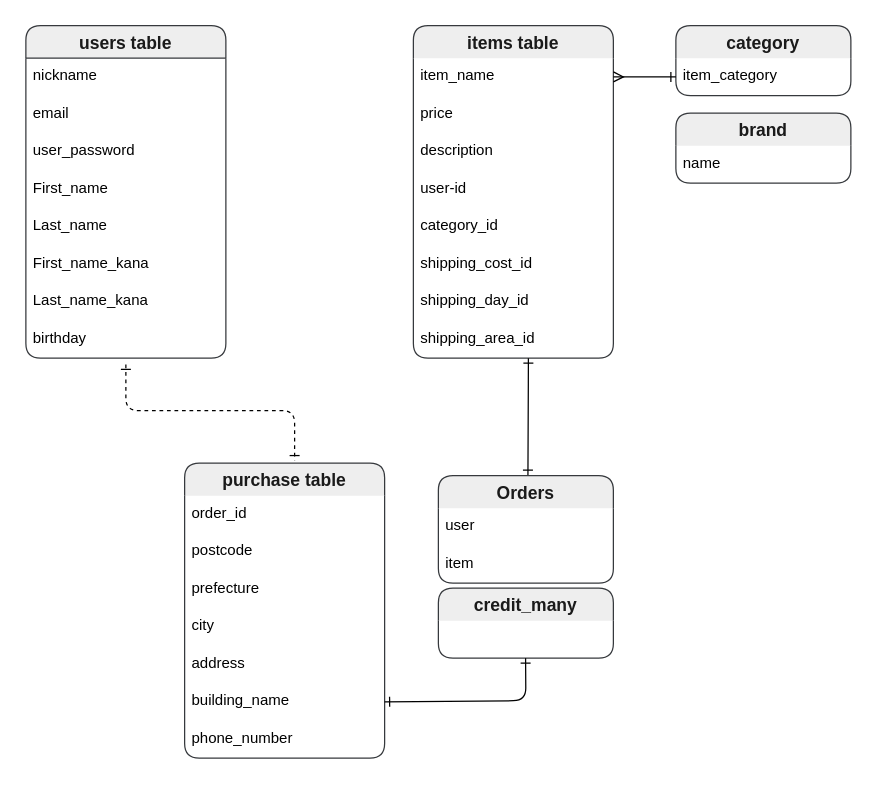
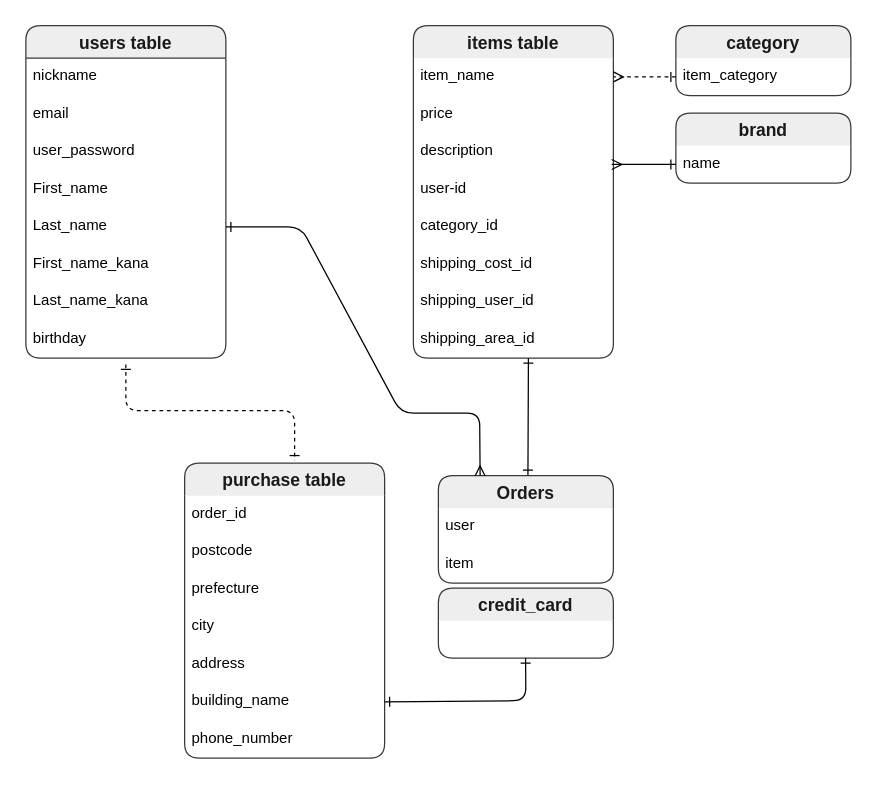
  <mxCell id="0" />
  <mxCell id="1" parent="0" />
  <mxCell id="2" style="edgeStyle=orthogonalEdgeStyle;html=1;entryX=0.547;entryY=0.012;entryDx=0;entryDy=0;entryPerimeter=0;fontColor=#1A1A1A;startArrow=ERone;startFill=0;endArrow=ERone;endFill=0;dashed=1;" edge="1" parent="1" source="3" target="24"><mxGeometry relative="1" as="geometry" /></mxCell>
  <mxCell id="3" value="users table" style="swimlane;fontStyle=1;childLayout=stackLayout;horizontal=1;startSize=26;horizontalStack=0;resizeParent=1;resizeParentMax=0;resizeLast=0;collapsible=1;marginBottom=0;align=center;fontSize=14;fillColor=#eeeeee;strokeColor=#36393d;fontColor=#1A1A1A;rounded=1;perimeterSpacing=5;" vertex="1" parent="1"><mxGeometry x="20" y="20" width="160" height="266" as="geometry" /></mxCell>
  <mxCell id="4" value="nickname" style="text;strokeColor=none;fillColor=none;spacingLeft=4;spacingRight=4;overflow=hidden;rotatable=0;points=[[0,0.5],[1,0.5]];portConstraint=eastwest;fontSize=12;" vertex="1" parent="3"><mxGeometry y="26" width="160" height="30" as="geometry" /></mxCell>
  <mxCell id="5" value="email" style="text;strokeColor=none;fillColor=none;spacingLeft=4;spacingRight=4;overflow=hidden;rotatable=0;points=[[0,0.5],[1,0.5]];portConstraint=eastwest;fontSize=12;strokeWidth=5;" vertex="1" parent="3"><mxGeometry y="56" width="160" height="30" as="geometry" /></mxCell>
  <mxCell id="6" value="user_password" style="text;strokeColor=none;fillColor=none;spacingLeft=4;spacingRight=4;overflow=hidden;rotatable=0;points=[[0,0.5],[1,0.5]];portConstraint=eastwest;fontSize=12;" vertex="1" parent="3"><mxGeometry y="86" width="160" height="30" as="geometry" /></mxCell>
  <mxCell id="7" value="First_name" style="text;strokeColor=none;fillColor=none;spacingLeft=4;spacingRight=4;overflow=hidden;rotatable=0;points=[[0,0.5],[1,0.5]];portConstraint=eastwest;fontSize=12;" vertex="1" parent="3"><mxGeometry y="116" width="160" height="30" as="geometry" /></mxCell>
  <mxCell id="8" value="Last_name" style="text;strokeColor=none;fillColor=none;spacingLeft=4;spacingRight=4;overflow=hidden;rotatable=0;points=[[0,0.5],[1,0.5]];portConstraint=eastwest;fontSize=12;" vertex="1" parent="3"><mxGeometry y="146" width="160" height="30" as="geometry" /></mxCell>
  <mxCell id="9" value="First_name_kana" style="text;strokeColor=none;fillColor=none;spacingLeft=4;spacingRight=4;overflow=hidden;rotatable=0;points=[[0,0.5],[1,0.5]];portConstraint=eastwest;fontSize=12;" vertex="1" parent="3"><mxGeometry y="176" width="160" height="30" as="geometry" /></mxCell>
  <mxCell id="10" value="Last_name_kana" style="text;strokeColor=none;fillColor=none;spacingLeft=4;spacingRight=4;overflow=hidden;rotatable=0;points=[[0,0.5],[1,0.5]];portConstraint=eastwest;fontSize=12;" vertex="1" parent="3"><mxGeometry y="206" width="160" height="30" as="geometry" /></mxCell>
  <mxCell id="11" value="birthday" style="text;strokeColor=none;fillColor=none;spacingLeft=4;spacingRight=4;overflow=hidden;rotatable=0;points=[[0,0.5],[1,0.5]];portConstraint=eastwest;fontSize=12;" vertex="1" parent="3"><mxGeometry y="236" width="160" height="30" as="geometry" /></mxCell>
  <mxCell id="12" value="items table" style="swimlane;fontStyle=1;childLayout=stackLayout;horizontal=1;startSize=26;horizontalStack=0;resizeParent=1;resizeParentMax=0;resizeLast=0;collapsible=1;marginBottom=0;align=center;fontSize=14;fillColor=#eeeeee;strokeColor=#36393d;fontColor=#1A1A1A;perimeterSpacing=5;rounded=1;swimlaneLine=0;" vertex="1" parent="1"><mxGeometry x="330" y="20" width="160" height="266" as="geometry" /></mxCell>
  <mxCell id="13" value="item_name" style="text;strokeColor=none;fillColor=none;spacingLeft=4;spacingRight=4;overflow=hidden;rotatable=0;points=[[0,0.5],[1,0.5]];portConstraint=eastwest;fontSize=12;" vertex="1" parent="12"><mxGeometry y="26" width="160" height="30" as="geometry" /></mxCell>
  <mxCell id="14" value="price" style="text;strokeColor=none;fillColor=none;spacingLeft=4;spacingRight=4;overflow=hidden;rotatable=0;points=[[0,0.5],[1,0.5]];portConstraint=eastwest;fontSize=12;" vertex="1" parent="12"><mxGeometry y="56" width="160" height="30" as="geometry" /></mxCell>
  <mxCell id="15" value="description" style="text;strokeColor=none;fillColor=none;spacingLeft=4;spacingRight=4;overflow=hidden;rotatable=0;points=[[0,0.5],[1,0.5]];portConstraint=eastwest;fontSize=12;strokeWidth=1;perimeterSpacing=3;" vertex="1" parent="12"><mxGeometry y="86" width="160" height="30" as="geometry" /></mxCell>
  <mxCell id="16" value="user-id" style="text;strokeColor=none;fillColor=none;spacingLeft=4;spacingRight=4;overflow=hidden;rotatable=0;points=[[0,0.5],[1,0.5]];portConstraint=eastwest;fontSize=12;" vertex="1" parent="12"><mxGeometry y="116" width="160" height="30" as="geometry" /></mxCell>
  <mxCell id="17" value="category_id" style="text;strokeColor=none;fillColor=none;spacingLeft=4;spacingRight=4;overflow=hidden;rotatable=0;points=[[0,0.5],[1,0.5]];portConstraint=eastwest;fontSize=12;" vertex="1" parent="12"><mxGeometry y="146" width="160" height="30" as="geometry" /></mxCell>
  <mxCell id="18" value="shipping_cost_id" style="text;strokeColor=none;fillColor=none;spacingLeft=4;spacingRight=4;overflow=hidden;rotatable=0;points=[[0,0.5],[1,0.5]];portConstraint=eastwest;fontSize=12;" vertex="1" parent="12"><mxGeometry y="176" width="160" height="30" as="geometry" /></mxCell>
- <mxCell id="19" value="shipping_day_id" style="text;strokeColor=none;fillColor=none;spacingLeft=4;spacingRight=4;overflow=hidden;rotatable=0;points=[[0,0.5],[1,0.5]];portConstraint=eastwest;fontSize=12;" vertex="1" parent="12"><mxGeometry y="206" width="160" height="30" as="geometry" /></mxCell>
+ <mxCell id="19" value="shipping_user_id" style="text;strokeColor=none;fillColor=none;spacingLeft=4;spacingRight=4;overflow=hidden;rotatable=0;points=[[0,0.5],[1,0.5]];portConstraint=eastwest;fontSize=12;" vertex="1" parent="12"><mxGeometry y="206" width="160" height="30" as="geometry" /></mxCell>
  <mxCell id="20" value="shipping_area_id" style="text;strokeColor=none;fillColor=none;spacingLeft=4;spacingRight=4;overflow=hidden;rotatable=0;points=[[0,0.5],[1,0.5]];portConstraint=eastwest;fontSize=12;" vertex="1" parent="12"><mxGeometry y="236" width="160" height="30" as="geometry" /></mxCell>
  <mxCell id="21" value="Orders" style="swimlane;fontStyle=1;childLayout=stackLayout;horizontal=1;startSize=26;horizontalStack=0;resizeParent=1;resizeParentMax=0;resizeLast=0;collapsible=1;marginBottom=0;align=center;fontSize=14;rounded=1;swimlaneLine=0;fillColor=#eeeeee;strokeColor=#36393d;perimeterSpacing=5;fontColor=#1A1A1A;" vertex="1" parent="1"><mxGeometry x="350" y="380" width="140" height="86" as="geometry" /></mxCell>
  <mxCell id="22" value="user" style="text;strokeColor=none;fillColor=none;spacingLeft=4;spacingRight=4;overflow=hidden;rotatable=0;points=[[0,0.5],[1,0.5]];portConstraint=eastwest;fontSize=12;" vertex="1" parent="21"><mxGeometry y="26" width="140" height="30" as="geometry" /></mxCell>
  <mxCell id="23" value="item" style="text;strokeColor=none;fillColor=none;spacingLeft=4;spacingRight=4;overflow=hidden;rotatable=0;points=[[0,0.5],[1,0.5]];portConstraint=eastwest;fontSize=12;" vertex="1" parent="21"><mxGeometry y="56" width="140" height="30" as="geometry" /></mxCell>
  <mxCell id="24" value="purchase table" style="swimlane;fontStyle=1;childLayout=stackLayout;horizontal=1;startSize=26;horizontalStack=0;resizeParent=1;resizeParentMax=0;resizeLast=0;collapsible=1;marginBottom=0;align=center;fontSize=14;fillColor=#eeeeee;strokeColor=#36393d;rounded=1;swimlaneLine=0;perimeterSpacing=5;fontColor=#1A1A1A;" vertex="1" parent="1"><mxGeometry x="147" y="370" width="160" height="236" as="geometry" /></mxCell>
  <mxCell id="25" value="order_id" style="text;strokeColor=none;fillColor=none;spacingLeft=4;spacingRight=4;overflow=hidden;rotatable=0;points=[[0,0.5],[1,0.5]];portConstraint=eastwest;fontSize=12;" vertex="1" parent="24"><mxGeometry y="26" width="160" height="30" as="geometry" /></mxCell>
  <mxCell id="26" value="postcode" style="text;strokeColor=none;fillColor=none;spacingLeft=4;spacingRight=4;overflow=hidden;rotatable=0;points=[[0,0.5],[1,0.5]];portConstraint=eastwest;fontSize=12;" vertex="1" parent="24"><mxGeometry y="56" width="160" height="30" as="geometry" /></mxCell>
  <mxCell id="27" value="prefecture" style="text;strokeColor=none;fillColor=none;spacingLeft=4;spacingRight=4;overflow=hidden;rotatable=0;points=[[0,0.5],[1,0.5]];portConstraint=eastwest;fontSize=12;" vertex="1" parent="24"><mxGeometry y="86" width="160" height="30" as="geometry" /></mxCell>
  <mxCell id="28" value="city" style="text;strokeColor=none;fillColor=none;spacingLeft=4;spacingRight=4;overflow=hidden;rotatable=0;points=[[0,0.5],[1,0.5]];portConstraint=eastwest;fontSize=12;" vertex="1" parent="24"><mxGeometry y="116" width="160" height="30" as="geometry" /></mxCell>
  <mxCell id="29" value="address" style="text;strokeColor=none;fillColor=none;spacingLeft=4;spacingRight=4;overflow=hidden;rotatable=0;points=[[0,0.5],[1,0.5]];portConstraint=eastwest;fontSize=12;" vertex="1" parent="24"><mxGeometry y="146" width="160" height="30" as="geometry" /></mxCell>
  <mxCell id="30" value="building_name" style="text;strokeColor=none;fillColor=none;spacingLeft=4;spacingRight=4;overflow=hidden;rotatable=0;points=[[0,0.5],[1,0.5]];portConstraint=eastwest;fontSize=12;" vertex="1" parent="24"><mxGeometry y="176" width="160" height="30" as="geometry" /></mxCell>
  <mxCell id="31" value="phone_number" style="text;strokeColor=none;fillColor=none;spacingLeft=4;spacingRight=4;overflow=hidden;rotatable=0;points=[[0,0.5],[1,0.5]];portConstraint=eastwest;fontSize=12;" vertex="1" parent="24"><mxGeometry y="206" width="160" height="30" as="geometry" /></mxCell>
- <mxCell id="32" value="credit_many" style="swimlane;fontStyle=1;childLayout=stackLayout;horizontal=1;startSize=26;horizontalStack=0;resizeParent=1;resizeParentMax=0;resizeLast=0;collapsible=1;marginBottom=0;align=center;fontSize=14;rounded=1;swimlaneLine=0;fillColor=#eeeeee;strokeColor=#36393d;perimeterSpacing=5;fontColor=#1A1A1A;" vertex="1" parent="1"><mxGeometry x="350" y="470" width="140" height="56" as="geometry" /></mxCell>
+ <mxCell id="32" value="credit_card" style="swimlane;fontStyle=1;childLayout=stackLayout;horizontal=1;startSize=26;horizontalStack=0;resizeParent=1;resizeParentMax=0;resizeLast=0;collapsible=1;marginBottom=0;align=center;fontSize=14;rounded=1;swimlaneLine=0;fillColor=#eeeeee;strokeColor=#36393d;perimeterSpacing=5;fontColor=#1A1A1A;" vertex="1" parent="1"><mxGeometry x="350" y="470" width="140" height="56" as="geometry" /></mxCell>
  <mxCell id="33" value="category" style="swimlane;fontStyle=1;childLayout=stackLayout;horizontal=1;startSize=26;horizontalStack=0;resizeParent=1;resizeParentMax=0;resizeLast=0;collapsible=1;marginBottom=0;align=center;fontSize=14;rounded=1;swimlaneLine=0;fillColor=#eeeeee;strokeColor=#36393d;perimeterSpacing=5;fontColor=#1A1A1A;" vertex="1" parent="1"><mxGeometry x="540" y="20" width="140" height="56" as="geometry" /></mxCell>
  <mxCell id="34" value="item_category" style="text;strokeColor=none;fillColor=none;spacingLeft=4;spacingRight=4;overflow=hidden;rotatable=0;points=[[0,0.5],[1,0.5]];portConstraint=eastwest;fontSize=12;" vertex="1" parent="33"><mxGeometry y="26" width="140" height="30" as="geometry" /></mxCell>
  <mxCell id="35" value="brand" style="swimlane;fontStyle=1;childLayout=stackLayout;horizontal=1;startSize=26;horizontalStack=0;resizeParent=1;resizeParentMax=0;resizeLast=0;collapsible=1;marginBottom=0;align=center;fontSize=14;rounded=1;swimlaneLine=0;fillColor=#eeeeee;strokeColor=#36393d;perimeterSpacing=5;fontColor=#1A1A1A;" vertex="1" parent="1"><mxGeometry x="540" y="90" width="140" height="56" as="geometry" /></mxCell>
  <mxCell id="36" value="name" style="text;strokeColor=none;fillColor=none;spacingLeft=4;spacingRight=4;overflow=hidden;rotatable=0;points=[[0,0.5],[1,0.5]];portConstraint=eastwest;fontSize=12;" vertex="1" parent="35"><mxGeometry y="26" width="140" height="30" as="geometry" /></mxCell>
- <mxCell id="37" style="edgeStyle=orthogonalEdgeStyle;html=1;exitX=0;exitY=0.5;exitDx=0;exitDy=0;entryX=1;entryY=0.5;entryDx=0;entryDy=0;fontColor=#1A1A1A;startArrow=ERone;startFill=0;endArrow=ERmany;endFill=0;" edge="1" parent="1" source="34" target="13"><mxGeometry relative="1" as="geometry" /></mxCell>
+ <mxCell id="37" style="edgeStyle=orthogonalEdgeStyle;html=1;exitX=0;exitY=0.5;exitDx=0;exitDy=0;entryX=1;entryY=0.5;entryDx=0;entryDy=0;fontColor=#1A1A1A;startArrow=ERone;startFill=0;endArrow=ERmany;endFill=0;dashed=1;" edge="1" parent="1" source="34" target="13"><mxGeometry relative="1" as="geometry" /></mxCell>
+ <mxCell id="38" style="edgeStyle=orthogonalEdgeStyle;html=1;exitX=0;exitY=0.5;exitDx=0;exitDy=0;entryX=0.974;entryY=0.78;entryDx=0;entryDy=0;entryPerimeter=0;fontColor=#1A1A1A;startArrow=ERone;startFill=0;endArrow=ERmany;endFill=0;" edge="1" parent="1" source="36" target="15"><mxGeometry relative="1" as="geometry" /></mxCell>
  <mxCell id="39" value="" style="endArrow=ERone;html=1;rounded=1;fontColor=#1A1A1A;entryX=1;entryY=0.5;entryDx=0;entryDy=0;endFill=0;startArrow=ERone;startFill=0;" edge="1" parent="1" target="30"><mxGeometry relative="1" as="geometry"><mxPoint x="419.77" y="526" as="sourcePoint" /><mxPoint x="419.77" y="556" as="targetPoint" /><Array as="points"><mxPoint x="420" y="560" /></Array></mxGeometry></mxCell>
  <mxCell id="40" value="← belongs_to : user" style="text;strokeColor=none;fillColor=none;spacingLeft=4;spacingRight=4;overflow=hidden;rotatable=0;points=[[0,0.5],[1,0.5]];portConstraint=eastwest;fontSize=8;rounded=1;labelBackgroundColor=none;strokeWidth=1;fontColor=#FFFFFF;fontStyle=1" vertex="1" parent="1"><mxGeometry x="210" y="70" width="90" height="20" as="geometry" /></mxCell>
  <mxCell id="41" value="has_many : items →" style="text;strokeColor=none;fillColor=none;spacingLeft=4;spacingRight=4;overflow=hidden;rotatable=0;points=[[0,0.5],[1,0.5]];portConstraint=eastwest;fontSize=8;rounded=1;labelBackgroundColor=none;strokeWidth=1;fontColor=#FFFFFF;fontStyle=1" vertex="1" parent="1"><mxGeometry x="217" y="90" width="90" height="20" as="geometry" /></mxCell>
  <mxCell id="42" value="has_one : order↓" style="text;strokeColor=none;fillColor=none;spacingLeft=4;spacingRight=4;overflow=hidden;rotatable=0;points=[[0,0.5],[1,0.5]];portConstraint=eastwest;fontSize=8;rounded=1;labelBackgroundColor=none;strokeWidth=1;fontColor=#FFFFFF;fontStyle=1" vertex="1" parent="1"><mxGeometry x="430" y="354" width="90" height="20" as="geometry" /></mxCell>
  <mxCell id="43" value="belongs_to : item ↑" style="text;strokeColor=none;fillColor=none;spacingLeft=4;spacingRight=4;overflow=hidden;rotatable=0;points=[[0,0.5],[1,0.5]];portConstraint=eastwest;fontSize=8;rounded=1;labelBackgroundColor=none;strokeWidth=1;fontColor=#ffffff;fontStyle=1" vertex="1" parent="1"><mxGeometry x="426" y="290" width="98" height="30" as="geometry" /></mxCell>
  <mxCell id="44" style="edgeStyle=none;html=1;entryX=0.511;entryY=0.047;entryDx=0;entryDy=0;fontColor=#1A1A1A;endArrow=ERone;endFill=0;startArrow=ERone;startFill=0;entryPerimeter=0;" edge="1" parent="1" target="21"><mxGeometry relative="1" as="geometry"><mxPoint x="422" y="286" as="sourcePoint" /><mxPoint x="421.95" y="376.568" as="targetPoint" /><Array as="points"><mxPoint x="422" y="296" /></Array></mxGeometry></mxCell>
+ <mxCell id="45" style="edgeStyle=none;rounded=1;html=1;exitX=1;exitY=0.5;exitDx=0;exitDy=0;fontSize=8;fontColor=#a0cc00;startArrow=ERone;startFill=0;endArrow=ERmany;endFill=0;entryX=0.256;entryY=0.055;entryDx=0;entryDy=0;entryPerimeter=0;" edge="1" parent="1" source="8" target="21"><mxGeometry relative="1" as="geometry"><mxPoint x="280" y="181" as="targetPoint" /><Array as="points"><mxPoint x="240" y="181" /><mxPoint x="320" y="330" /><mxPoint x="383" y="330" /></Array></mxGeometry></mxCell>
  <mxCell id="46" value=" has_many : orders→" style="text;strokeColor=none;fillColor=none;spacingLeft=4;spacingRight=4;overflow=hidden;rotatable=0;points=[[0,0.5],[1,0.5]];portConstraint=eastwest;fontSize=8;rounded=1;labelBackgroundColor=none;strokeWidth=1;fontColor=#FFFFFF;fontStyle=1" vertex="1" parent="1"><mxGeometry x="280" y="334" width="100" height="20" as="geometry" /></mxCell>
  <mxCell id="47" value="←belongs_to : user " style="text;strokeColor=none;fillColor=none;spacingLeft=4;spacingRight=4;overflow=hidden;rotatable=0;points=[[0,0.5],[1,0.5]];portConstraint=eastwest;fontSize=8;rounded=1;labelBackgroundColor=none;strokeWidth=1;fontColor=#FFFFFF;fontStyle=1" vertex="1" parent="1"><mxGeometry x="190" y="157" width="90" height="20" as="geometry" /></mxCell>
  <mxCell id="48" value="←belongs_to : user " style="text;strokeColor=none;fillColor=none;spacingLeft=4;spacingRight=4;overflow=hidden;rotatable=0;points=[[0,0.5],[1,0.5]];portConstraint=eastwest;fontSize=8;rounded=1;labelBackgroundColor=none;strokeWidth=1;fontColor=#FFFFFF;fontStyle=1" vertex="1" parent="1"><mxGeometry x="120" y="300" width="90" height="20" as="geometry" /></mxCell>
  <mxCell id="49" value="has_many : orders→" style="text;strokeColor=none;fillColor=none;spacingLeft=4;spacingRight=4;overflow=hidden;rotatable=0;points=[[0,0.5],[1,0.5]];portConstraint=eastwest;fontSize=8;rounded=1;labelBackgroundColor=none;strokeWidth=1;fontColor=#FFFFFF;fontStyle=1" vertex="1" parent="1"><mxGeometry x="127" y="334" width="90" height="20" as="geometry" /></mxCell>
  <mxCell id="50" value="has_one : payment↓" style="text;strokeColor=none;fillColor=none;spacingLeft=4;spacingRight=4;overflow=hidden;rotatable=0;points=[[0,0.5],[1,0.5]];portConstraint=eastwest;fontSize=8;rounded=1;labelBackgroundColor=none;strokeWidth=1;fontColor=#FFFFFF;fontStyle=1" vertex="1" parent="1"><mxGeometry x="500" y="354" width="110" height="20" as="geometry" /></mxCell>
